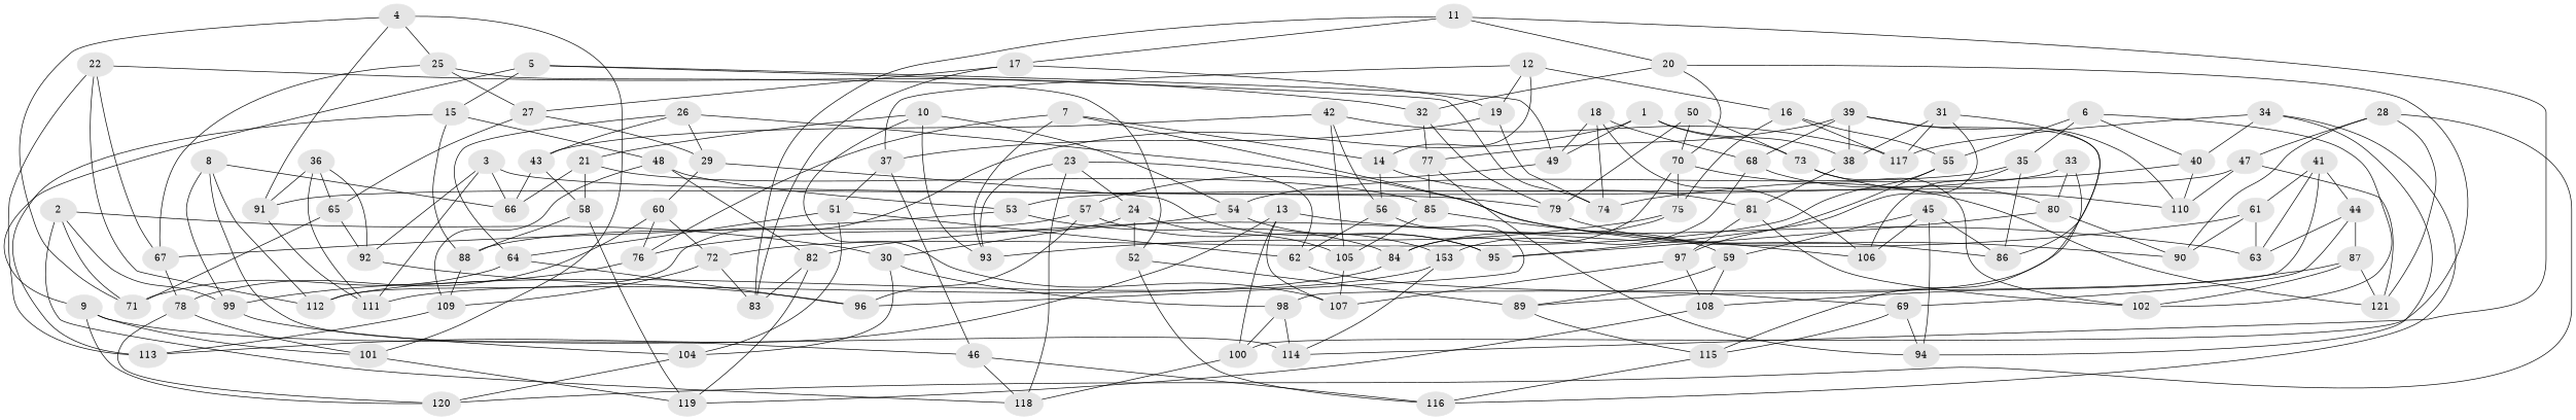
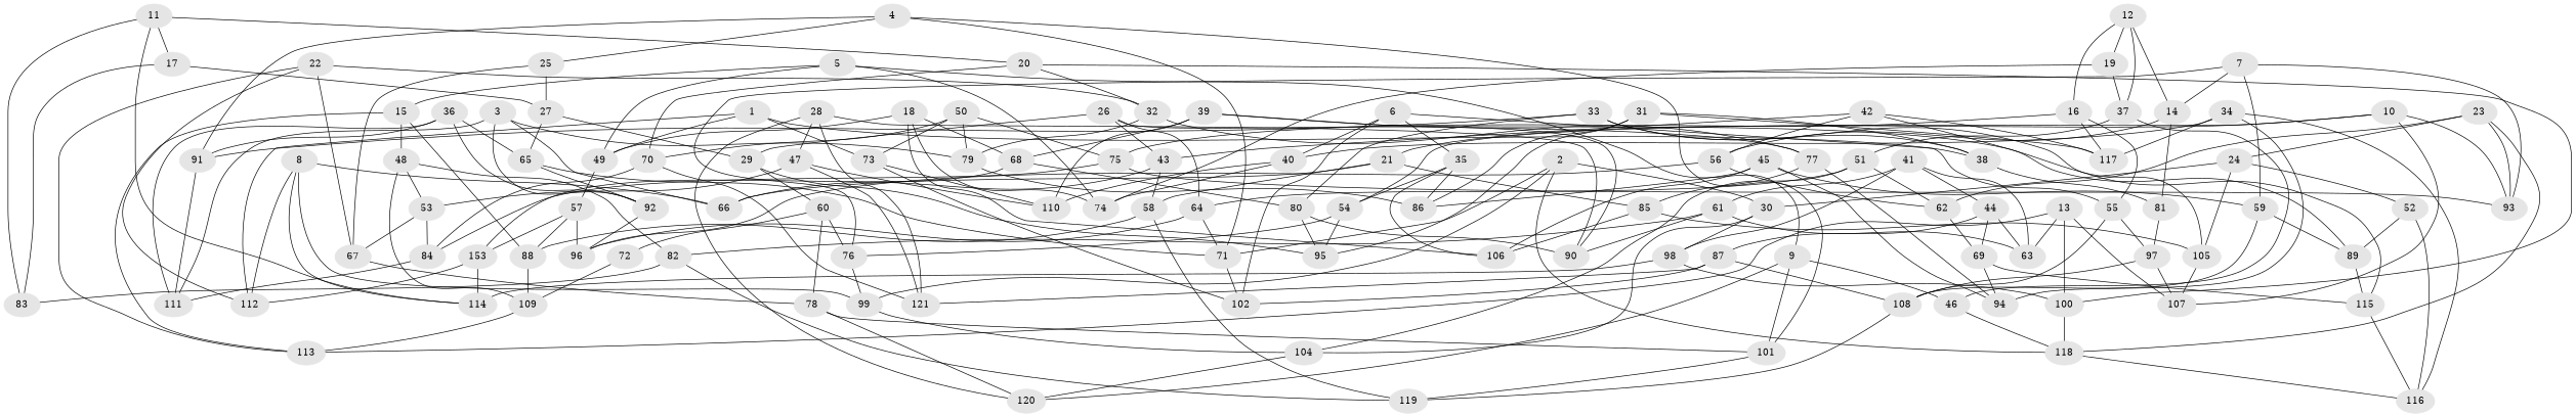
  graph {
    node [color=gray90 style=filled]
    1
    38
    49
    73
    112
    81
    57
    102
    110
    2
    30
    71
    99
    118
    98
    104
    3
    66
    79
    92
    111
    86
    96
    4
    25
    91
    101
    27
    67
    52
    119
    5
    9
    15
    74
    46
    120
    113
    48
    88
    6
    35
    40
    55
    54
    106
    72
    97
    7
    14
    59
    76
    93
    56
    89
    108
    8
    114
    116
    10
    21
    107
    58
    85
    95
    11
    17
    20
    83
    19
    100
    32
    70
    12
    16
    37
    75
    117
    51
    13
    63
    62
    53
    82
    109
    84
    29
    65
    18
    68
    80
    n92 [label=153]
    77
    121
    105
    22
    78
    23
    24
    69
    26
    43
    64
    90
    60
    28
    47
    31
    94
    33
    115
    34
    36
    39
    41
    44
    61
    87
    42
    45
    50
    1 -- 38
    1 -- 49
    1 -- 73
    1 -- 112
    38 -- 81
    49 -- 57
    73 -- 102
    73 -- 110
-   81 -- 102
+   71 -- 102
    81 -- 97
    57 -- 96
    57 -- 88
    57 -- n92
    2 -- 30
    2 -- 71
    2 -- 99
    2 -- 118
    30 -- 98
    30 -- 104
    99 -- 104
    98 -- 114
    98 -- 100
    104 -- 120
    3 -- 66
    3 -- 79
    3 -- 92
    3 -- 111
    79 -- 86
    92 -- 96
    4 -- 71
    4 -- 25
    4 -- 91
    4 -- 101
    25 -- 27
    25 -- 67
-   25 -- 52
    91 -- 111
    101 -- 119
    27 -- 29
    27 -- 65
    67 -- 78
    52 -- 89
    52 -- 116
    5 -- 49
    5 -- 9
    5 -- 15
    5 -- 74
    9 -- 101
    9 -- 46
    9 -- 120
    15 -- 113
    15 -- 48
    15 -- 88
    46 -- 118
-   46 -- 116
+   118 -- 116
    48 -- 53
    48 -- 82
    48 -- 109
    88 -- 109
    6 -- 102
    6 -- 35
    6 -- 40
    6 -- 55
    35 -- 86
    35 -- 54
    35 -- 106
    40 -- 110
    40 -- 74
-   55 -- 72
+   55 -- 108
    55 -- 97
    54 -- 76
    54 -- 95
-   72 -- 83
    72 -- 109
    97 -- 108
    97 -- 107
    7 -- 14
    7 -- 59
    7 -- 76
    7 -- 93
    14 -- 81
    14 -- 56
    59 -- 89
    59 -- 108
    76 -- 99
    56 -- 96
    56 -- 62
    89 -- 115
    108 -- 119
    8 -- 112
    8 -- 99
    8 -- 66
    8 -- 114
    10 -- 54
    10 -- 93
    10 -- 21
    10 -- 107
    21 -- 66
    21 -- 58
    21 -- 85
    58 -- 119
    58 -- 88
    85 -- 106
    85 -- 105
    11 -- 114
    11 -- 17
    11 -- 20
    11 -- 83
    17 -- 27
    17 -- 83
-   17 -- 19
    20 -- 100
    20 -- 32
    20 -- 70
    19 -- 74
    19 -- 37
    100 -- 118
    32 -- 79
    32 -- 77
    70 -- 84
    70 -- 121
    12 -- 14
    12 -- 19
    12 -- 16
    12 -- 37
    16 -- 55
    16 -- 75
    16 -- 117
    37 -- 46
    37 -- 51
    75 -- 93
    75 -- 84
    51 -- 104
    51 -- 62
    51 -- 64
    13 -- 113
    13 -- 107
    13 -- 100
    13 -- 63
    62 -- 69
    53 -- 67
    53 -- 84
    82 -- 119
    82 -- 83
    109 -- 113
    84 -- 111
    29 -- 95
    29 -- 60
    65 -- 71
    65 -- 92
    18 -- 49
    18 -- 74
    18 -- 106
    18 -- 68
    68 -- 80
    68 -- n92
    80 -- 95
    80 -- 90
    n92 -- 112
    n92 -- 114
    77 -- 85
    77 -- 94
    105 -- 107
    22 -- 112
    22 -- 67
    22 -- 113
    22 -- 32
    78 -- 101
    78 -- 120
    23 -- 118
    23 -- 93
    23 -- 62
    23 -- 24
    24 -- 30
    24 -- 52
    24 -- 105
    69 -- 94
    69 -- 115
    26 -- 29
    26 -- 43
    26 -- 64
    26 -- 90
    43 -- 66
    43 -- 58
    64 -- 71
    64 -- 96
    60 -- 72
    60 -- 76
    60 -- 78
    28 -- 120
    28 -- 121
    28 -- 90
    28 -- 47
    47 -- 110
    47 -- 53
    47 -- 121
    31 -- 38
    31 -- 86
    31 -- 95
    31 -- 117
-   39 -- 38
+   33 -- 38
    33 -- 91
    33 -- 80
    33 -- 115
    115 -- 116
    34 -- 40
    34 -- 116
    34 -- 117
    34 -- 94
    36 -- 92
    36 -- 111
    36 -- 91
    36 -- 65
    39 -- 110
    39 -- 89
    39 -- 68
    39 -- 77
    41 -- 98
    41 -- 63
    41 -- 44
    41 -- 61
    44 -- 63
    44 -- 69
    44 -- 87
    61 -- 63
    61 -- 82
    61 -- 90
    87 -- 102
    87 -- 108
    87 -- 121
    42 -- 56
    42 -- 117
    42 -- 105
    42 -- 43
    45 -- 86
    45 -- 106
    45 -- 59
    45 -- 94
    50 -- 73
    50 -- 79
    50 -- 70
-   70 -- 75
+   50 -- 75
  }
